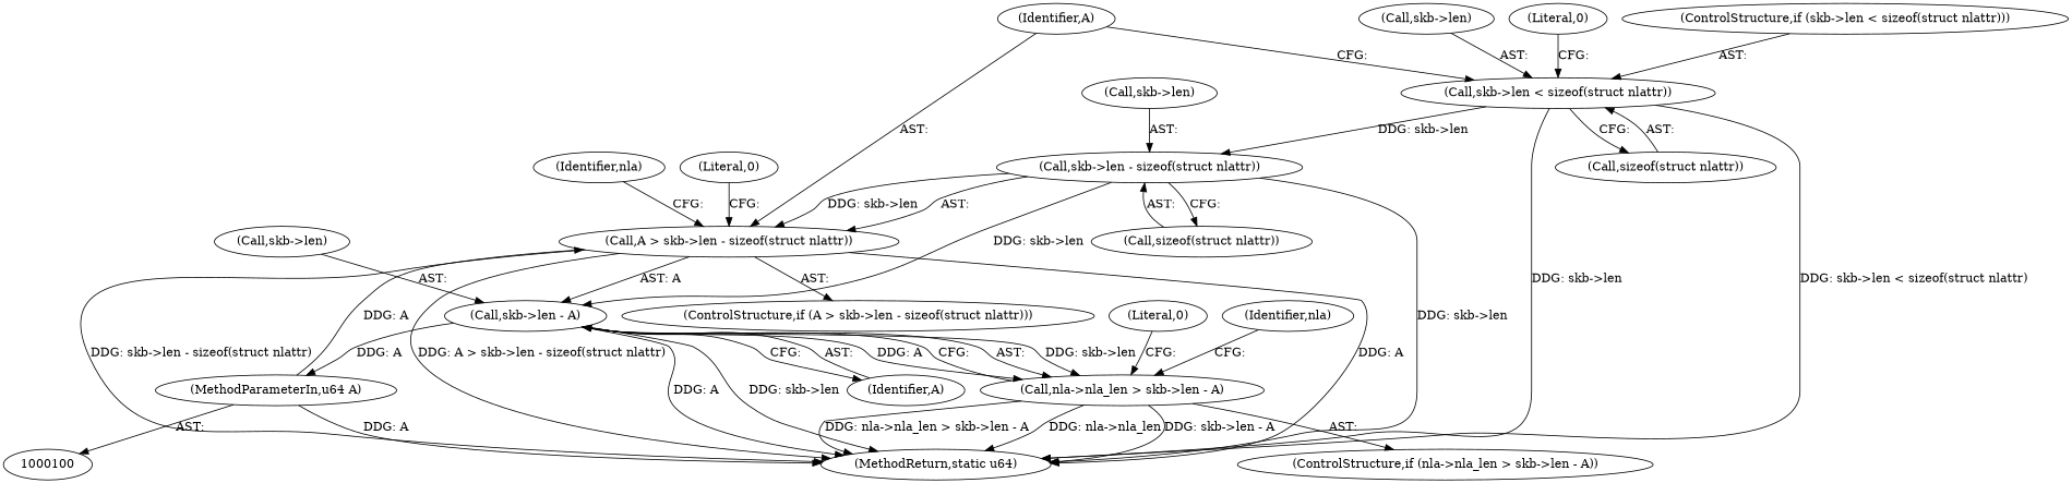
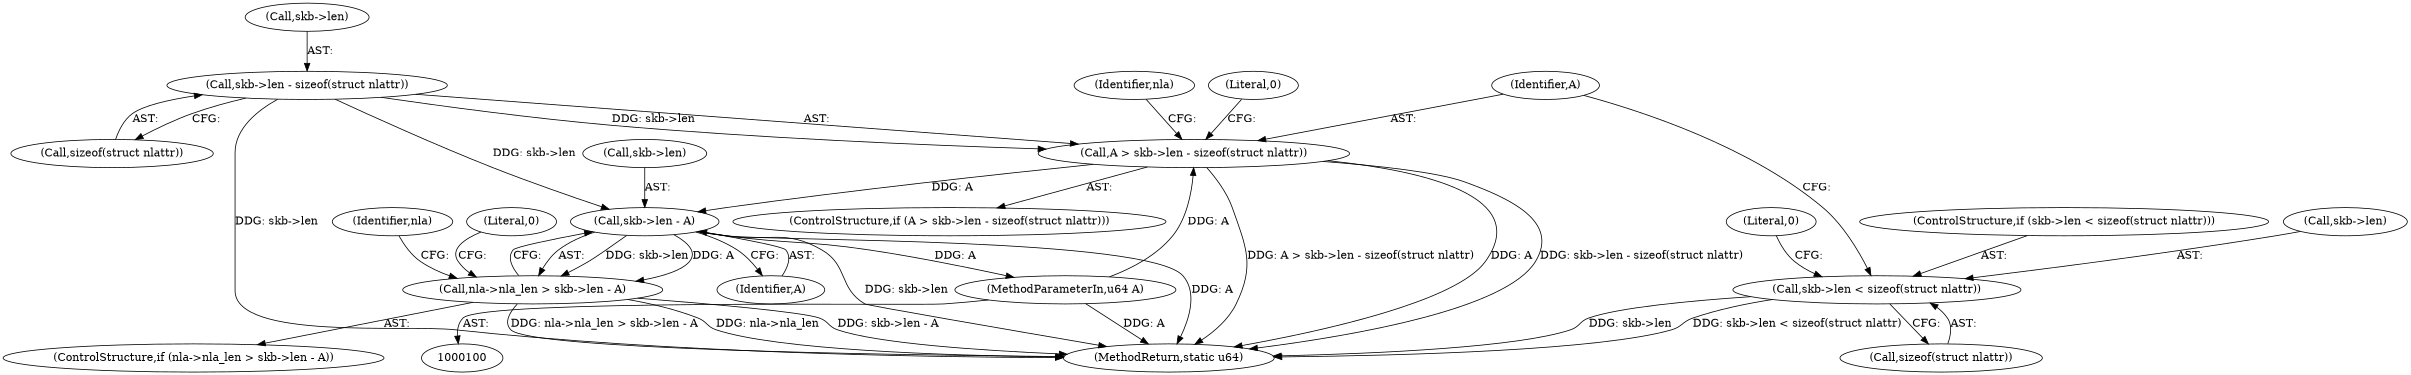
  digraph {
    n1 [label="(Call,A > skb->len - sizeof(struct nlattr))"]
    n2 [label="(Call,skb->len - A)"]
    n3 [label="(ControlStructure,if (A > skb->len - sizeof(struct nlattr)))"]
    n4 [label="(MethodReturn,static u64)"]
    n5 [label="(Call,skb->len - sizeof(struct nlattr))"]
    n6 [label="(Call,sizeof(struct nlattr))"]
    n7 [label="(MethodParameterIn,u64 A)"]
    n8 [label="(Call,nla->nla_len > skb->len - A)"]
    n9 [label="(Identifier,A)"]
    1000100
    n11 [label="(Call,skb->len < sizeof(struct nlattr))"]
    n12 [label="(Call,sizeof(struct nlattr))"]
    n13 [label="(ControlStructure,if (skb->len < sizeof(struct nlattr)))"]
    n14 [label="(ControlStructure,if (nla->nla_len > skb->len - A))"]
    n15 [label="(Call,skb->len)"]
    n16 [label="(Literal,0)"]
    n17 [label="(Identifier,nla)"]
    n18 [label="(Literal,0)"]
    n19 [label="(Call,skb->len)"]
    n20 [label="(Literal,0)"]
    n21 [label="(Identifier,nla)"]
    n22 [label="(Call,skb->len)"]
    n23 [label="(Identifier,A)"]
-   n1 -> n2 [label="AST: A"]
+   n1 -> n2 [label="DDG: A"]
    n1 -> n3 [label="AST: "]
    n1 -> n4 [label="DDG: A"]
    n1 -> n4 [label="DDG: skb->len - sizeof(struct nlattr)"]
    n1 -> n4 [label="DDG: A > skb->len - sizeof(struct nlattr)"]
    n2 -> n4 [label="DDG: skb->len"]
    n2 -> n4 [label="DDG: A"]
    n2 -> n7 [label="DDG: A"]
    n2 -> n8 [label="AST: "]
    n2 -> n8 [label="DDG: skb->len"]
    n2 -> n8 [label="DDG: A"]
    n2 -> n9 [label="CFG: "]
    n5 -> n1 [label="AST: "]
    n5 -> n1 [label="DDG: skb->len"]
    n5 -> n2 [label="DDG: skb->len"]
    n5 -> n4 [label="DDG: skb->len"]
    n5 -> n6 [label="CFG: "]
    n6 -> n5 [label="AST: "]
    n7 -> n1 [label="DDG: A"]
    n7 -> n4 [label="DDG: A"]
    n7 -> 1000100 [label="AST: "]
    n8 -> n2 [label="CFG: "]
    n8 -> n4 [label="DDG: nla->nla_len > skb->len - A"]
    n8 -> n4 [label="DDG: nla->nla_len"]
    n8 -> n4 [label="DDG: skb->len - A"]
    n8 -> n14 [label="AST: "]
    n9 -> n2 [label="AST: "]
    n11 -> n4 [label="DDG: skb->len"]
    n11 -> n4 [label="DDG: skb->len < sizeof(struct nlattr)"]
-   n11 -> n5 [label="DDG: skb->len"]
    n11 -> n12 [label="CFG: "]
    n12 -> n11 [label="AST: "]
    n13 -> n11 [label="AST: "]
    n15 -> n2 [label="AST: "]
    n16 -> n8 [label="CFG: "]
    n17 -> n1 [label="CFG: "]
    n18 -> n1 [label="CFG: "]
    n19 -> n11 [label="AST: "]
    n20 -> n11 [label="CFG: "]
    n21 -> n8 [label="CFG: "]
    n22 -> n5 [label="AST: "]
    n23 -> n1 [label="AST: "]
    n23 -> n11 [label="CFG: "]
  }
